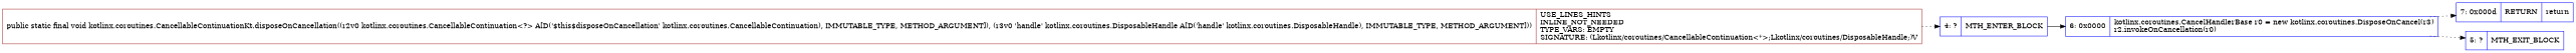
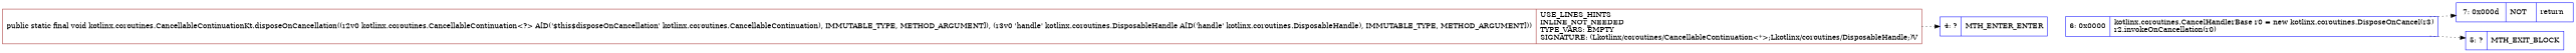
  digraph {
    rankdir=LR
    node [color=blue shape=record]
    edge [style=dotted]
-   n1 [label="{4\:\ ?|MTH_ENTER_BLOCK\l}"]
+   n1 [label="{4\:\ ?|MTH_ENTER_ENTER\l}"]
    n2 [label="{6\:\ 0x0000|kotlinx.coroutines.CancelHandlerBase r0 = new kotlinx.coroutines.DisposeOnCancel(r3)\lr2.invokeOnCancellation(r0)\l}"]
-   n3 [label="{7\:\ 0x000d|RETURN\l|return\l}"]
+   n3 [label="{7\:\ 0x000d|NOT\l|return\l}"]
    n4 [label="{5\:\ ?|MTH_EXIT_BLOCK\l}"]
    n5 [color=brown label="{public static final void kotlinx.coroutines.CancellableContinuationKt.disposeOnCancellation((r2v0 kotlinx.coroutines.CancellableContinuation\<?\> A[D('$this$disposeOnCancellation' kotlinx.coroutines.CancellableContinuation), IMMUTABLE_TYPE, METHOD_ARGUMENT]), (r3v0 'handle' kotlinx.coroutines.DisposableHandle A[D('handle' kotlinx.coroutines.DisposableHandle), IMMUTABLE_TYPE, METHOD_ARGUMENT]))  | USE_LINES_HINTS\lINLINE_NOT_NEEDED\lTYPE_VARS: EMPTY\lSIGNATURE: (Lkotlinx\/coroutines\/CancellableContinuation\<*\>;Lkotlinx\/coroutines\/DisposableHandle;)V\l}"]
-   n1 -> n2 [style=solid]
    n2 -> n3
    n2 -> n4
    n5 -> n1
  }
